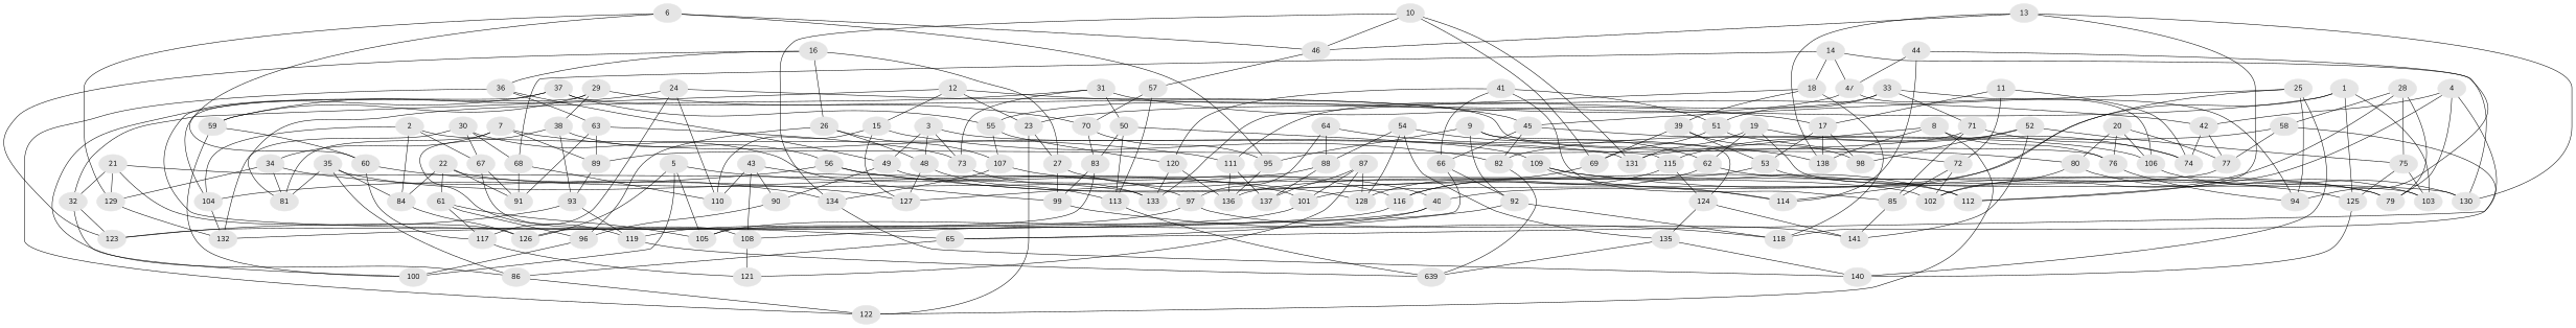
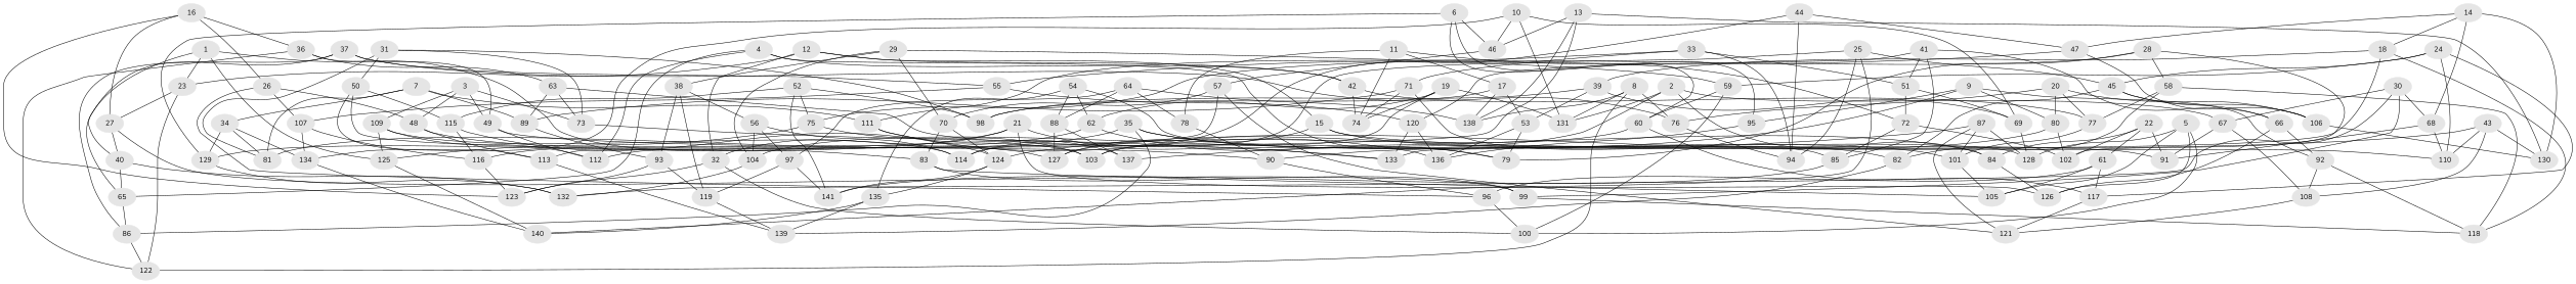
  graph {
    fontname=Nunito
    node [color=gray90 fontname=Nunito style=filled]
    edge [fontname=Nunito]
    1
    23
    40
    103
    125
    122
    27
    65
    132
    140
    2
    67
    84
    104
    131
    91
    108
    126
    3
    48
    49
    73
    109
    127
    113
    112
    90
    133
    114
    4
    42
    79
    74
    77
    86
    5
    100
    105
    128
    6
    46
    60
    95
    129
    57
    117
    136
    7
    34
    81
    89
    111
    134
    93
    137
    8
    76
    138
    94
    9
    80
    92
    124
    102
    118
    141
    135
    10
    69
    11
    17
    72
+   78
    53
    98
    85
    12
    15
    32
    82
    110
    123
    13
    130
    14
    18
    47
    68
    39
    106
    55
-   139 [label=639]
+   139
    16
    26
    36
    96
    107
    99
    63
    19
    62
    116
    20
    101
    21
    22
    61
    24
    45
    59
    66
    121
    25
    28
    58
    75
    29
    38
    70
    56
    119
    83
    30
    31
    50
    115
    33
    51
    71
    35
    37
    120
    97
    41
    43
    44
    52
    54
    88
    64
    87
    1 -- 23
    1 -- 40
    1 -- 103
    1 -- 125
    23 -- 122
    23 -- 27
    40 -- 65
    40 -- 132
    125 -- 140
    27 -- 40
    27 -- 99
    65 -- 86
    2 -- 67
    2 -- 84
    2 -- 104
    2 -- 131
    67 -- 91
    67 -- 108
    84 -- 126
    104 -- 132
    108 -- 121
    3 -- 48
    3 -- 49
    3 -- 73
    3 -- 109
    48 -- 127
    48 -- 113
    49 -- 112
    49 -- 90
    73 -- 133
    109 -- 125
    109 -- 112
    109 -- 114
    113 -- 139
    90 -- 96
    4 -- 65
    4 -- 112
    4 -- 42
    4 -- 79
    42 -- 74
    42 -- 77
    77 -- 101
    86 -- 122
    5 -- 126
    5 -- 100
    5 -- 105
    5 -- 128
    6 -- 46
    6 -- 60
    6 -- 95
    6 -- 129
    46 -- 57
    60 -- 127
    60 -- 117
    95 -- 136
    129 -- 132
    57 -- 113
+   57 -- 121
    57 -- 70
    117 -- 121
    7 -- 34
    7 -- 81
    7 -- 89
    7 -- 111
    34 -- 129
    34 -- 81
    34 -- 134
    89 -- 93
    111 -- 136
    111 -- 137
    134 -- 140
    93 -- 123
    93 -- 119
    8 -- 122
    8 -- 131
    8 -- 76
    8 -- 138
    76 -- 94
    9 -- 95
    9 -- 80
    9 -- 92
    9 -- 124
    80 -- 103
    80 -- 102
    92 -- 108
    92 -- 118
    124 -- 141
    124 -- 135
    135 -- 140
    135 -- 139
    10 -- 131
    10 -- 46
    10 -- 134
    10 -- 69
    69 -- 128
    11 -- 74
    11 -- 17
    11 -- 72
+   11 -- 78
    17 -- 138
    17 -- 53
    17 -- 98
    72 -- 102
    72 -- 85
+   78 -- 90
    53 -- 79
    53 -- 136
    85 -- 141
    12 -- 23
    12 -- 42
    12 -- 15
    12 -- 32
    15 -- 127
    15 -- 82
    15 -- 110
    32 -- 100
    32 -- 123
    82 -- 139
    13 -- 112
    13 -- 46
    13 -- 138
    13 -- 130
    14 -- 130
    14 -- 18
    14 -- 47
    14 -- 68
    18 -- 133
    18 -- 118
    18 -- 39
    47 -- 106
    47 -- 55
    68 -- 91
    68 -- 110
    39 -- 69
    39 -- 53
    39 -- 98
    106 -- 130
    55 -- 107
    55 -- 120
    16 -- 27
    16 -- 123
    16 -- 26
    16 -- 36
    26 -- 48
    26 -- 96
    26 -- 107
    36 -- 122
    36 -- 49
    36 -- 63
    96 -- 100
    107 -- 134
    107 -- 116
    99 -- 118
    63 -- 91
    63 -- 73
    63 -- 89
    19 -- 103
    19 -- 131
    19 -- 74
    19 -- 62
    62 -- 79
    62 -- 116
    116 -- 123
    20 -- 77
    20 -- 76
    20 -- 80
    20 -- 106
    101 -- 105
    21 -- 126
    21 -- 133
    21 -- 129
    21 -- 32
    22 -- 84
    22 -- 91
    22 -- 102
    22 -- 61
    61 -- 105
    61 -- 117
    61 -- 96
    24 -- 117
    24 -- 110
    24 -- 45
    24 -- 59
    45 -- 82
    45 -- 106
    45 -- 66
    59 -- 100
    59 -- 60
    66 -- 126
    66 -- 92
    25 -- 140
    25 -- 114
    25 -- 94
    25 -- 45
    28 -- 79
    28 -- 102
    28 -- 58
    28 -- 75
    58 -- 77
    58 -- 118
    58 -- 82
    75 -- 103
    75 -- 125
    29 -- 104
    29 -- 59
    29 -- 38
    29 -- 70
    38 -- 93
    38 -- 56
    38 -- 119
-   70 -- 95
+   70 -- 124
    70 -- 83
    56 -- 104
    56 -- 114
    56 -- 97
    119 -- 139
    83 -- 105
    83 -- 99
    30 -- 132
    30 -- 67
    30 -- 68
    30 -- 99
    31 -- 73
    31 -- 81
-   31 -- 17
+   31 -- 98
    31 -- 50
    50 -- 113
    50 -- 83
    50 -- 115
    115 -- 124
    115 -- 116
    33 -- 111
    33 -- 94
    33 -- 51
    33 -- 71
    51 -- 69
    51 -- 72
    71 -- 74
    71 -- 89
    71 -- 85
    35 -- 84
    35 -- 86
    35 -- 81
    35 -- 101
    37 -- 65
    37 -- 86
    37 -- 76
    37 -- 55
    120 -- 133
    120 -- 136
    97 -- 141
    97 -- 119
    41 -- 85
    41 -- 66
    41 -- 51
    41 -- 120
    43 -- 108
    43 -- 90
    43 -- 110
    43 -- 130
    44 -- 114
    44 -- 94
    44 -- 47
    52 -- 141
    52 -- 98
    52 -- 75
    52 -- 115
    54 -- 128
    54 -- 135
    54 -- 62
    54 -- 88
    88 -- 127
    88 -- 137
    64 -- 138
+   64 -- 78
    64 -- 97
    64 -- 88
    87 -- 128
    87 -- 137
    87 -- 101
    87 -- 121
  }
